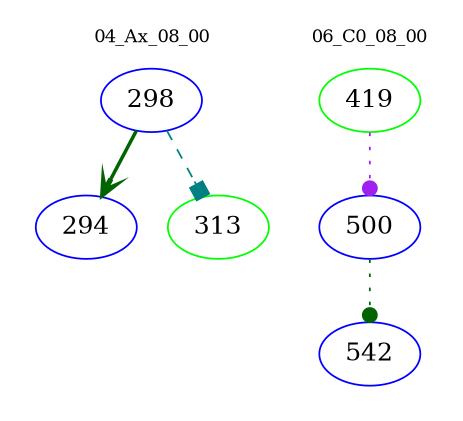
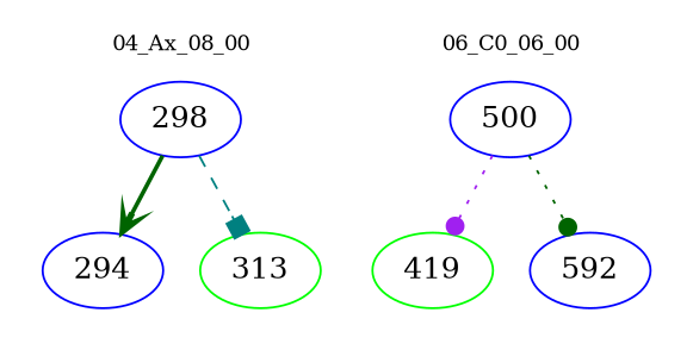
  digraph {
    node [color=blue]
    edge [arrowhead=dot color=darkgreen style=dotted]
    n1 [label=298]
    n2 [label=294]
    n3 [color=green label=313]
    n4 [label=500]
    n5 [color=green label=419]
-   n6 [label=542]
+   n6 [label=592]
    subgraph cluster_1 {
      color=white
      fontsize=10
      label="04_Ax_08_00"
      n1
      n2
      n3
    }
    subgraph cluster_2 {
      color=white
      fontsize=10
-     label="06_C0_08_00"
+     label="06_C0_06_00"
      n4
      n5
      n6
    }
    n1 -> n2 [arrowhead=vee style=bold]
    n1 -> n3 [arrowhead=box color=teal style=dashed]
-   n5 -> n4 [color=purple]
+   n4 -> n5 [color=purple]
    n4 -> n6
  }
